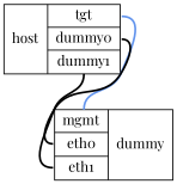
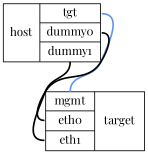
  graph {
    fontname="Playfair Display"
    node [fontname="Playfair Display" shape=record]
    edge [color=black penwidth=2 fontname="Playfair Display"]
    n1 [kind=controller label="host | { <tgt> tgt | <dummy0> dummy0 | <dummy1> dummy1 }"]
-   n2 [kind=infix label="{ <mgmt> mgmt | <eth0> eth0 | <eth1> eth1 } | dummy"]
+   n2 [kind=infix label="{ <mgmt> mgmt | <eth0> eth0 | <eth1> eth1 } | target"]
    n1 -- n2 [color=cornflowerblue headport=mgmt kind=mgmt tailport=tgt]
    n1 -- n2 [headport=eth0 tailport=dummy0]
    n1 -- n2 [headport=eth1 tailport=dummy1]
  }
